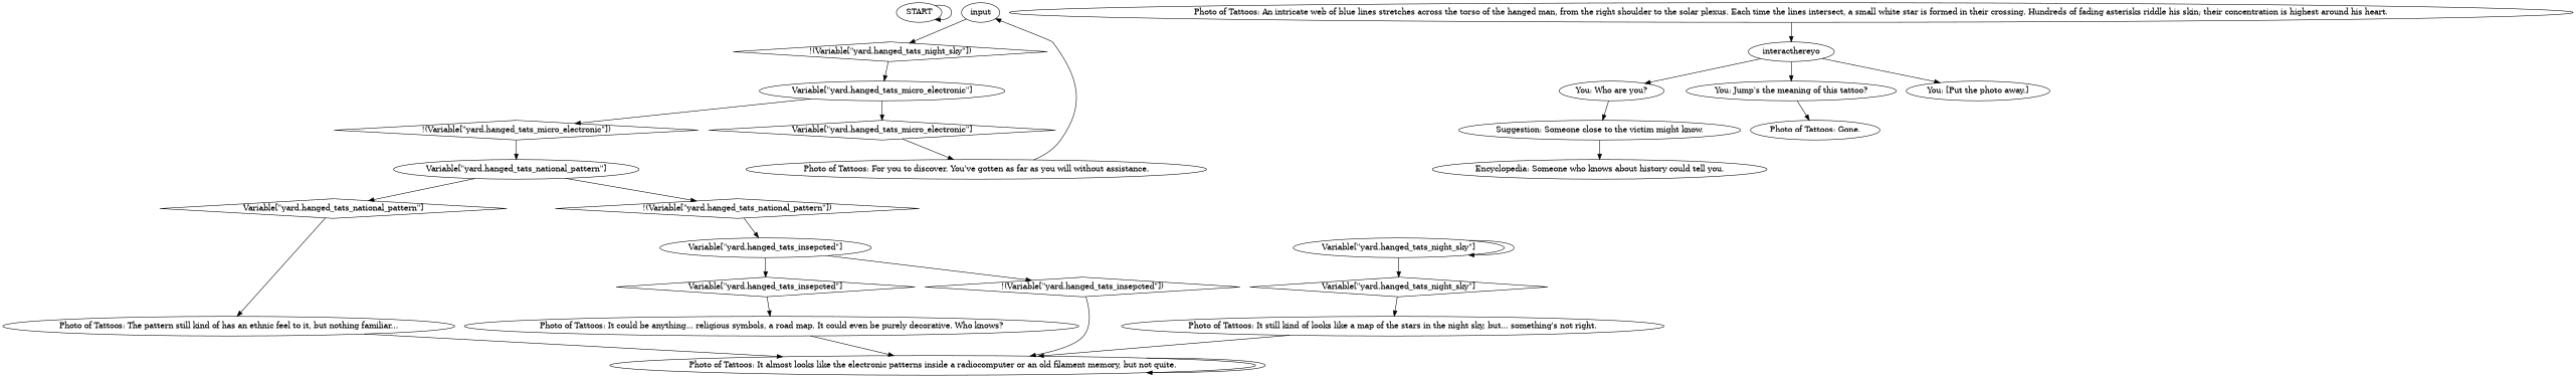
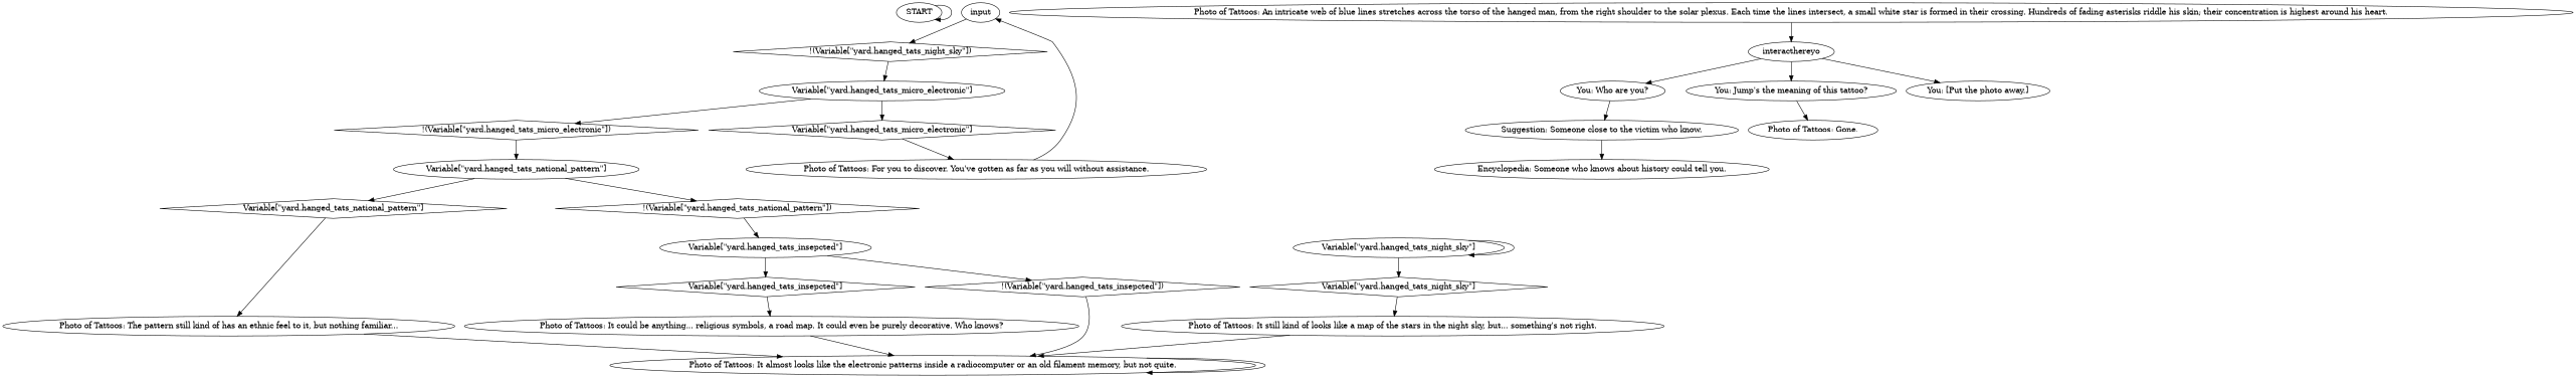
  digraph {
    n1 [label=START]
    n2 [label=input]
    n3 [label="!(Variable[\"yard.hanged_tats_night_sky\"])" shape=diamond]
    n4 [label="Variable[\"yard.hanged_tats_micro_electronic\"]"]
-   n5 [label="Suggestion: Someone close to the victim might know."]
+   n5 [label="Suggestion: Someone close to the victim who know."]
    n6 [label="Encyclopedia: Someone who knows about history could tell you."]
    n7 [label="Photo of Tattoos: Gone."]
    n8 [label="Photo of Tattoos: For you to discover. You've gotten as far as you will without assistance."]
    n9 [label="Photo of Tattoos: It almost looks like the electronic patterns inside a radiocomputer or an old filament memory, but not quite."]
    n10 [label=interacthereyo]
    n11 [label="You: Who are you?"]
    n12 [label="You: Jump's the meaning of this tattoo?"]
    n13 [label="You: [Put the photo away.]"]
    n14 [label="Variable[\"yard.hanged_tats_night_sky\"]"]
    n15 [label="Variable[\"yard.hanged_tats_night_sky\"]" shape=diamond]
    n16 [label="Photo of Tattoos: It still kind of looks like a map of the stars in the night sky, but... something's not right."]
    n17 [label="Variable[\"yard.hanged_tats_micro_electronic\"]" shape=diamond]
    n18 [label="!(Variable[\"yard.hanged_tats_micro_electronic\"])" shape=diamond]
    n19 [label="Photo of Tattoos: An intricate web of blue lines stretches across the torso of the hanged man, from the right shoulder to the solar plexus. Each time the lines intersect, a small white star is formed in their crossing. Hundreds of fading asterisks riddle his skin; their concentration is highest around his heart."]
    n20 [label="Variable[\"yard.hanged_tats_national_pattern\"]"]
    n21 [label="Variable[\"yard.hanged_tats_national_pattern\"]" shape=diamond]
    n22 [label="!(Variable[\"yard.hanged_tats_national_pattern\"])" shape=diamond]
    n23 [label="Photo of Tattoos: The pattern still kind of has an ethnic feel to it, but nothing familiar..."]
    n24 [label="Variable[\"yard.hanged_tats_insepcted\"]"]
    n25 [label="Variable[\"yard.hanged_tats_insepcted\"]" shape=diamond]
    n26 [label="!(Variable[\"yard.hanged_tats_insepcted\"])" shape=diamond]
    n27 [label="Photo of Tattoos: It could be anything... religious symbols, a road map. It could even be purely decorative. Who knows?"]
    n1 -> n1
    n2 -> n3
    n3 -> n4
    n4 -> n17
    n4 -> n18
    n5 -> n6
    n8 -> n2
    n9 -> n9
    n10 -> n11
    n10 -> n12
    n10 -> n13
    n11 -> n5
    n12 -> n7
    n14 -> n14
    n14 -> n15
    n15 -> n16
    n16 -> n9
    n17 -> n8
    n18 -> n20
    n19 -> n10
    n20 -> n21
    n20 -> n22
    n21 -> n23
    n22 -> n24
    n23 -> n9
    n24 -> n25
    n24 -> n26
    n25 -> n27
    n26 -> n9
    n27 -> n9
  }
